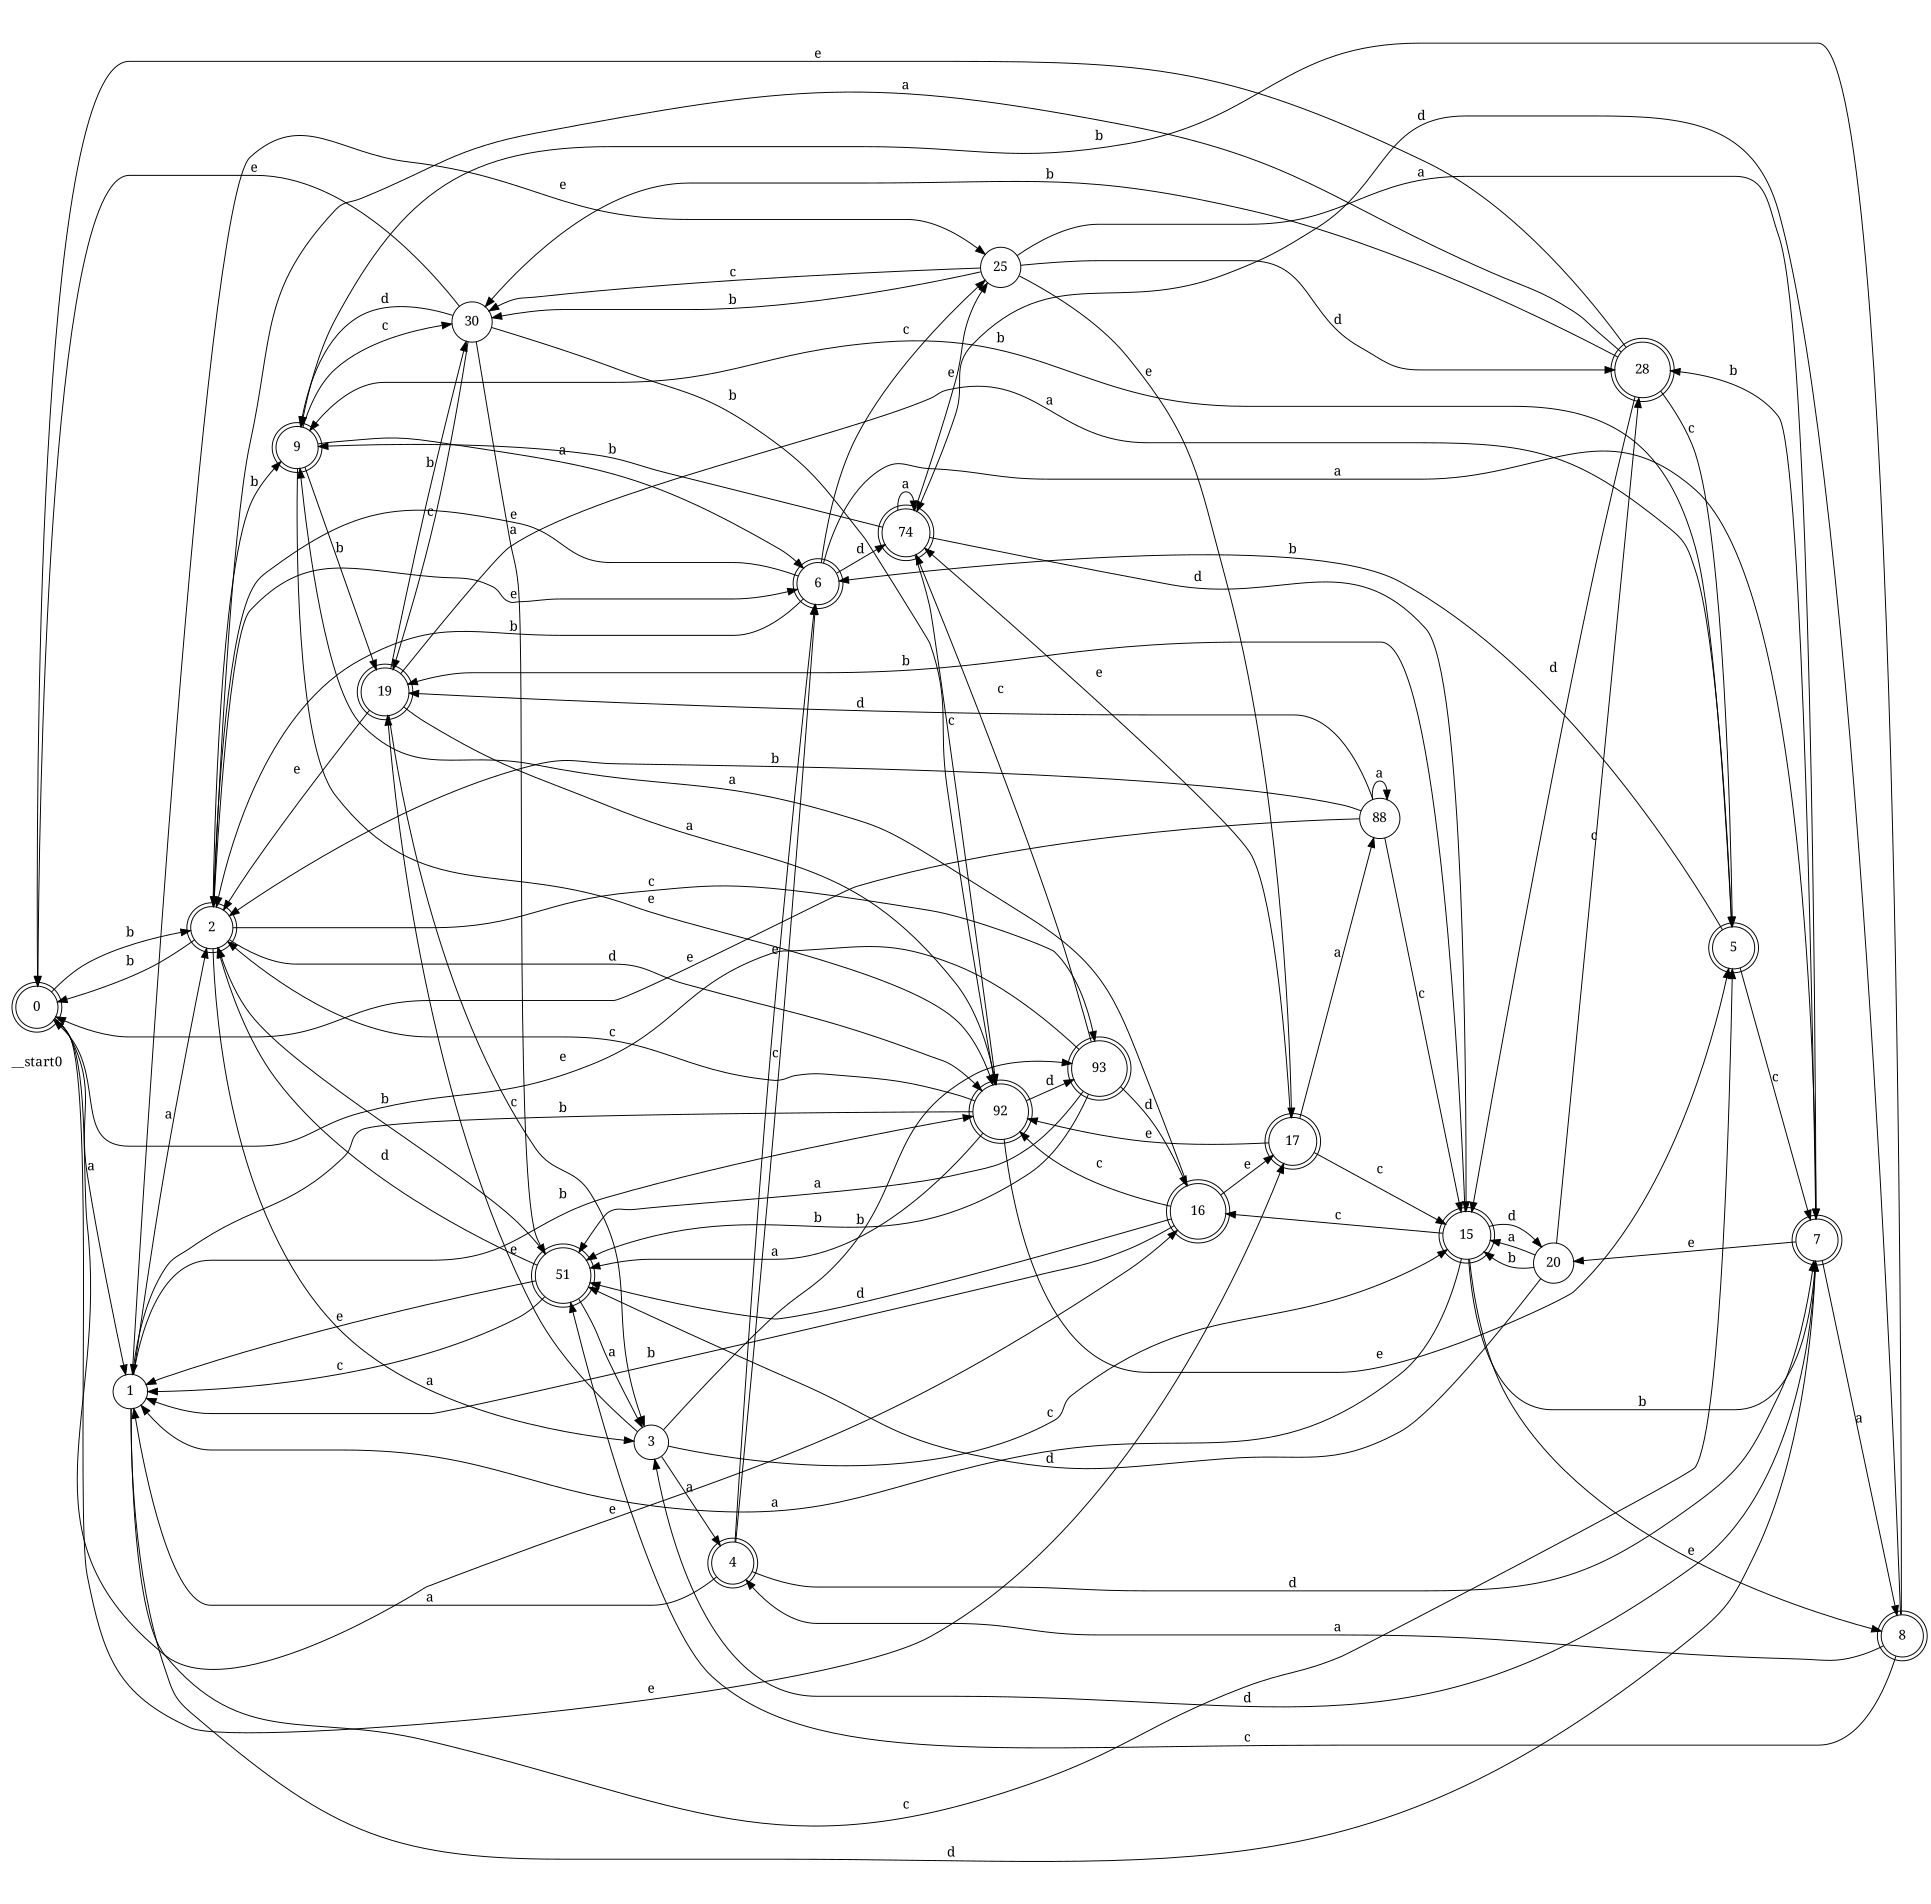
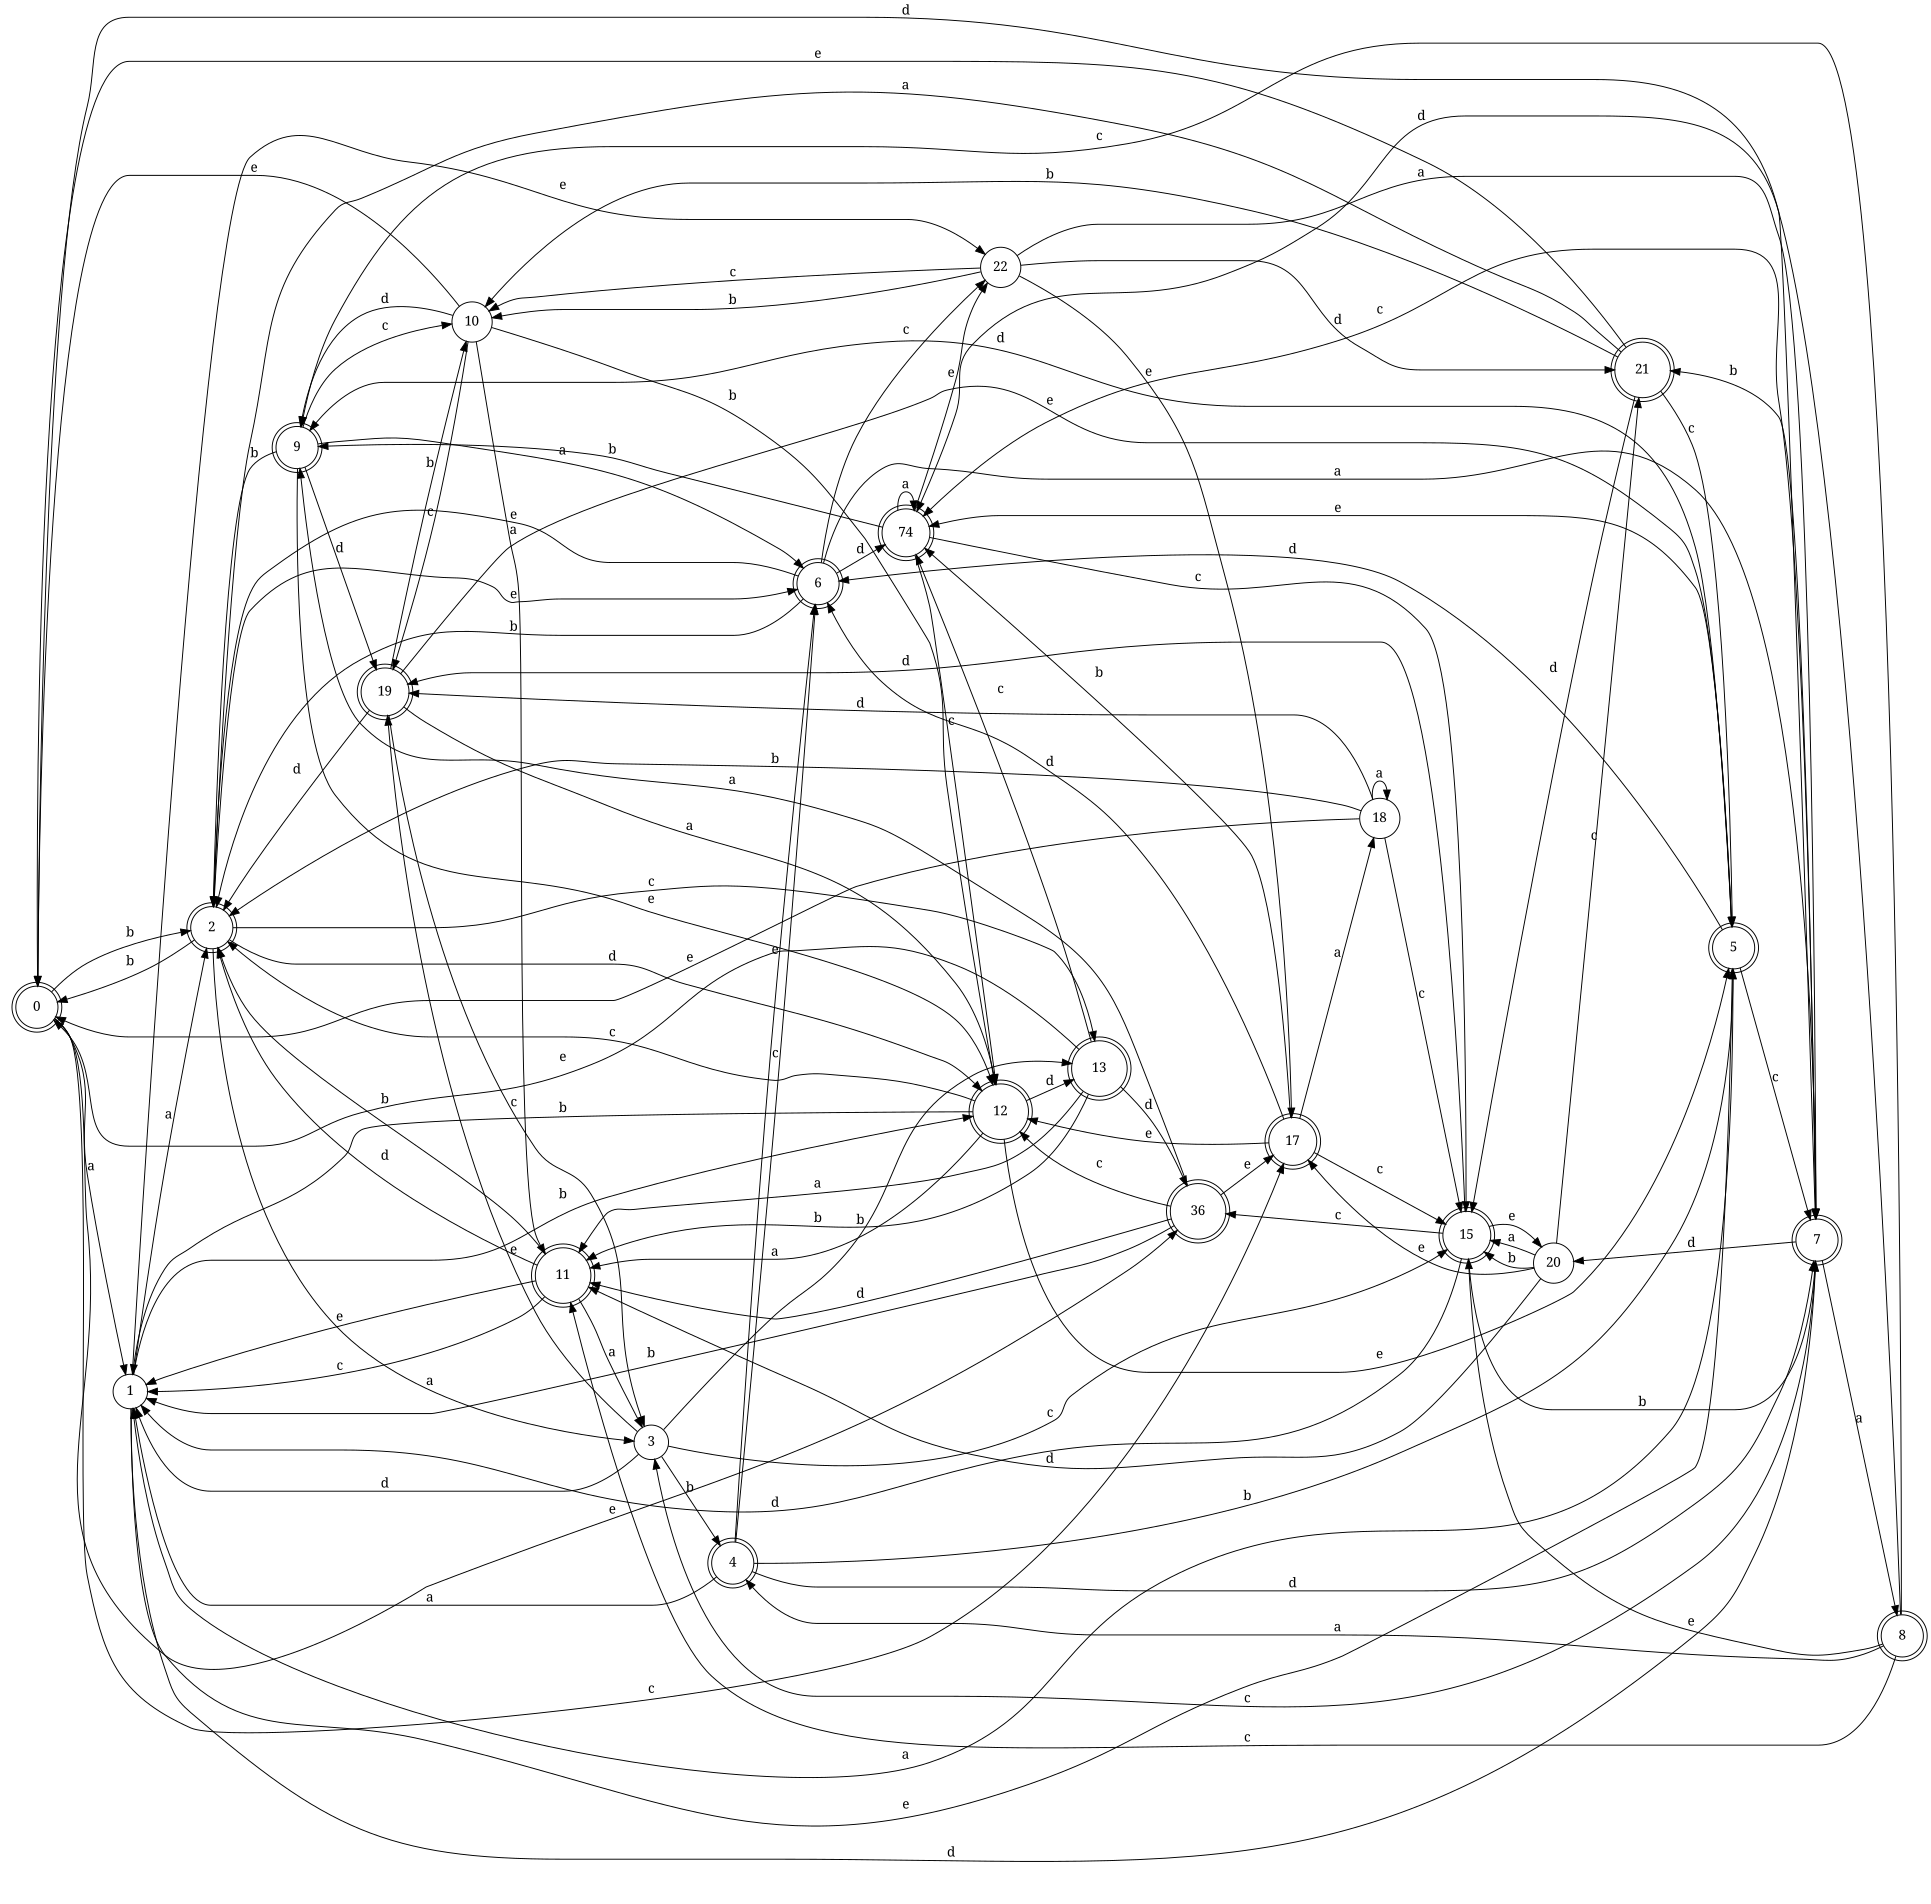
  digraph {
    fontname="Noto Serif"
    rankdir=LR
    node [fontname="Noto Serif" shape=doublecircle color=black fillcolor=white style="rounded,filled"]
    edge [fontname="Noto Serif"]
-   __start0 [shape=none color="" fillcolor="" style=""]
    n2 [label=0]
    n3 [label=1 shape=circle style=filled]
    n4 [label=2]
    n5 [label=7]
-   n6 [label=16]
+   n6 [label=36]
    n7 [label=17]
    n8 [label=5]
-   n9 [label=92]
-   n10 [label=25 shape=circle style=filled]
+   n9 [label=12]
+   n10 [label=22 shape=circle style=filled]
    n11 [label=3 shape=circle style=filled]
    n12 [label=6]
-   n13 [label=93]
+   n13 [label=13]
    n14 [label=74]
    n15 [label=8]
    n16 [label=20 shape=circle style=filled]
-   n17 [label=28]
+   n17 [label=21]
    n18 [label=9]
-   n19 [label=51]
+   n19 [label=11]
    n20 [label=15]
-   n21 [label=88 shape=circle style=filled]
-   n22 [label=30 shape=circle style=filled]
+   n21 [label=18 shape=circle style=filled]
+   n22 [label=10 shape=circle style=filled]
    n23 [label=4]
    n24 [label=19]
    n2 -> n3 [label=a]
    n2 -> n4 [label=b]
+   n2 -> n5 [label=d]
    n2 -> n6 [label=e]
-   n2 -> n7 [label=e]
+   n2 -> n7 [label=c]
    n3 -> n4 [label=a]
    n3 -> n5 [label=d]
-   n3 -> n8 [label=c]
+   n3 -> n8 [label=e]
    n3 -> n9 [label=b]
    n3 -> n10 [label=e]
    n4 -> n2 [label=b]
    n4 -> n9 [label=d]
    n4 -> n11 [label=a]
    n4 -> n12 [label=e]
    n4 -> n13 [label=c]
-   n5 -> n11 [label=d]
+   n5 -> n11 [label=c]
+   n5 -> n14 [label=c]
    n5 -> n15 [label=a]
-   n5 -> n16 [label=e]
+   n5 -> n16 [label=d]
    n5 -> n17 [label=b]
    n6 -> n3 [label=b]
    n6 -> n7 [label=e]
    n6 -> n9 [label=c]
    n6 -> n18 [label=a]
    n6 -> n19 [label=d]
    n7 -> n9 [label=e]
-   n7 -> n14 [label=e]
+   n7 -> n12 [label=d]
+   n7 -> n14 [label=b]
    n7 -> n20 [label=c]
    n7 -> n21 [label=a]
+   n8 -> n3 [label=a]
    n8 -> n5 [label=c]
-   n8 -> n12 [label=b]
-   n8 -> n18 [label=b]
+   n8 -> n12 [label=d]
+   n8 -> n14 [label=e]
+   n8 -> n18 [label=d]
    n9 -> n3 [label=b]
    n9 -> n4 [label=c]
    n9 -> n8 [label=e]
    n9 -> n13 [label=d]
    n9 -> n19 [label=a]
    n10 -> n5 [label=a]
    n10 -> n7 [label=e]
    n10 -> n17 [label=d]
    n10 -> n22 [label=b]
    n10 -> n22 [label=c]
+   n11 -> n3 [label=d]
    n11 -> n13 [label=b]
    n11 -> n20 [label=c]
-   n11 -> n23 [label=a]
+   n11 -> n23 [label=b]
    n11 -> n24 [label=e]
    n12 -> n4 [label=b]
    n12 -> n4 [label=e]
    n12 -> n5 [label=a]
    n12 -> n10 [label=c]
    n12 -> n14 [label=d]
    n13 -> n2 [label=e]
    n13 -> n6 [label=d]
    n13 -> n14 [label=c]
    n13 -> n19 [label=a]
    n13 -> n19 [label=b]
    n14 -> n9 [label=c]
    n14 -> n10 [label=e]
    n14 -> n14 [label=a]
    n14 -> n18 [label=b]
-   n14 -> n20 [label=d]
+   n14 -> n20 [label=c]
    n15 -> n14 [label=d]
-   n15 -> n18 [label=b]
+   n15 -> n18 [label=c]
    n15 -> n19 [label=c]
-   n20 -> n15 [label=e]
+   n15 -> n20 [label=e]
    n15 -> n23 [label=a]
+   n16 -> n7 [label=e]
    n16 -> n17 [label=c]
    n16 -> n19 [label=d]
    n16 -> n20 [label=a]
    n16 -> n20 [label=b]
    n17 -> n2 [label=e]
    n17 -> n4 [label=a]
    n17 -> n8 [label=c]
    n17 -> n20 [label=d]
    n17 -> n22 [label=b]
-   n4 -> n18 [label=b]
+   n18 -> n4 [label=b]
    n18 -> n9 [label=e]
    n18 -> n12 [label=a]
    n18 -> n22 [label=c]
-   n18 -> n24 [label=b]
+   n18 -> n24 [label=d]
    n19 -> n3 [label=c]
    n19 -> n3 [label=e]
    n19 -> n4 [label=b]
    n19 -> n4 [label=d]
    n19 -> n11 [label=a]
-   n20 -> n3 [label=a]
+   n20 -> n3 [label=d]
    n20 -> n5 [label=b]
    n20 -> n6 [label=c]
-   n20 -> n16 [label=d]
-   n20 -> n24 [label=b]
+   n20 -> n16 [label=e]
+   n20 -> n24 [label=d]
    n21 -> n2 [label=e]
    n21 -> n4 [label=b]
    n21 -> n20 [label=c]
    n21 -> n21 [label=a]
    n21 -> n24 [label=d]
    n22 -> n2 [label=e]
    n22 -> n9 [label=b]
    n22 -> n18 [label=d]
    n22 -> n19 [label=a]
    n22 -> n24 [label=c]
    n23 -> n3 [label=a]
    n23 -> n5 [label=d]
+   n23 -> n8 [label=b]
    n23 -> n12 [label=c]
    n23 -> n12 [label=e]
-   n24 -> n4 [label=e]
-   n24 -> n8 [label=a]
+   n24 -> n4 [label=d]
+   n24 -> n8 [label=e]
    n24 -> n9 [label=a]
    n24 -> n11 [label=c]
    n24 -> n22 [label=b]
  }
